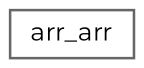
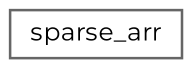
  digraph {
    rankdir=LR
    fontname=Montserrat
-   n1 [color=grey40 fillcolor=white fontname=Montserrat fontsize=10 height=0.2 label=arr_arr shape=box style=filled width=0.4]
+   n1 [color=grey40 fillcolor=white fontname=Montserrat fontsize=10 height=0.2 label=sparse_arr shape=box style=filled width=0.4]
  }
